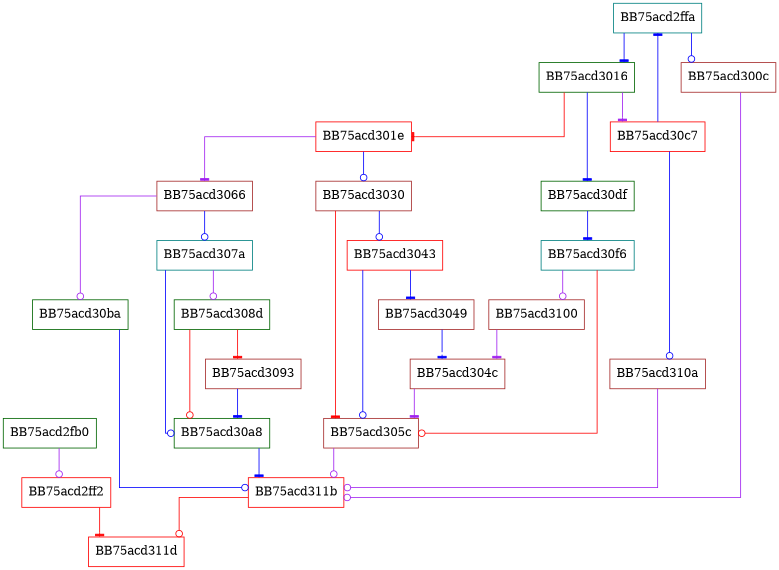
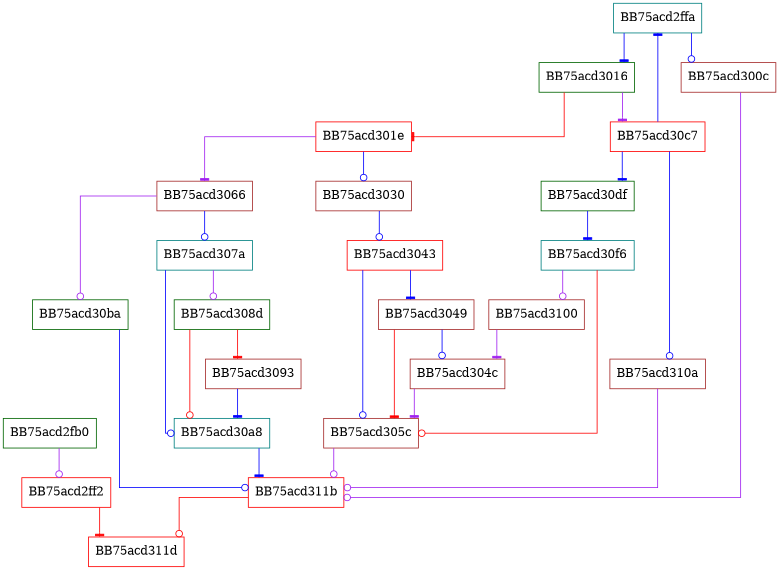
  digraph {
    splines=ortho
    node [color=brown shape=box]
    edge [arrowhead=odot color=blue]
    BB75acd2fb0 [color=darkgreen]
    BB75acd2ff2 [color=red]
    BB75acd2ffa [color=teal]
    BB75acd3016 [color=darkgreen]
    BB75acd300c
    BB75acd311d [color=red]
    BB75acd30c7 [color=red]
    BB75acd301e [color=red]
    BB75acd311b [color=red]
    BB75acd310a
    BB75acd30df [color=darkgreen]
    BB75acd3066
    BB75acd3030
    BB75acd30f6 [color=teal]
    BB75acd30ba [color=darkgreen]
    BB75acd307a [color=teal]
    BB75acd305c
    BB75acd3043 [color=red]
-   BB75acd30a8 [color=darkgreen]
+   BB75acd30a8 [color=teal]
    BB75acd308d [color=darkgreen]
    BB75acd3049
    BB75acd304c
    BB75acd3093
    BB75acd3100
    BB75acd2fb0 -> BB75acd2ff2 [color=purple]
    BB75acd2ff2 -> BB75acd311d [arrowhead=tee color=red]
    BB75acd2ffa -> BB75acd3016 [arrowhead=tee]
    BB75acd2ffa -> BB75acd300c
    BB75acd3016 -> BB75acd30c7 [arrowhead=tee color=purple]
    BB75acd3016 -> BB75acd301e [arrowhead=tee color=red]
    BB75acd300c -> BB75acd311b [color=purple]
    BB75acd30c7 -> BB75acd2ffa [arrowhead=tee]
    BB75acd30c7 -> BB75acd310a
-   BB75acd3016 -> BB75acd30df [arrowhead=tee]
+   BB75acd30c7 -> BB75acd30df [arrowhead=tee]
    BB75acd301e -> BB75acd3066 [arrowhead=tee color=purple]
    BB75acd301e -> BB75acd3030
    BB75acd311b -> BB75acd311d [color=red]
    BB75acd310a -> BB75acd311b [color=purple]
    BB75acd30df -> BB75acd30f6 [arrowhead=tee]
    BB75acd3066 -> BB75acd30ba [color=purple]
    BB75acd3066 -> BB75acd307a
-   BB75acd3030 -> BB75acd305c [arrowhead=tee color=red]
+   BB75acd3049 -> BB75acd305c [arrowhead=tee color=red]
    BB75acd3030 -> BB75acd3043
    BB75acd30f6 -> BB75acd305c [color=red]
    BB75acd30f6 -> BB75acd3100 [color=purple]
    BB75acd30ba -> BB75acd311b
    BB75acd307a -> BB75acd30a8
    BB75acd307a -> BB75acd308d [color=purple]
    BB75acd305c -> BB75acd311b [color=purple]
    BB75acd3043 -> BB75acd305c
    BB75acd3043 -> BB75acd3049 [arrowhead=tee]
    BB75acd30a8 -> BB75acd311b [arrowhead=tee]
    BB75acd308d -> BB75acd30a8 [color=red]
    BB75acd308d -> BB75acd3093 [arrowhead=tee color=red]
-   BB75acd3049 -> BB75acd304c [arrowhead=tee]
+   BB75acd3049 -> BB75acd304c
    BB75acd304c -> BB75acd305c [arrowhead=tee color=purple]
    BB75acd3093 -> BB75acd30a8 [arrowhead=tee]
    BB75acd3100 -> BB75acd304c [arrowhead=tee color=purple]
  }
